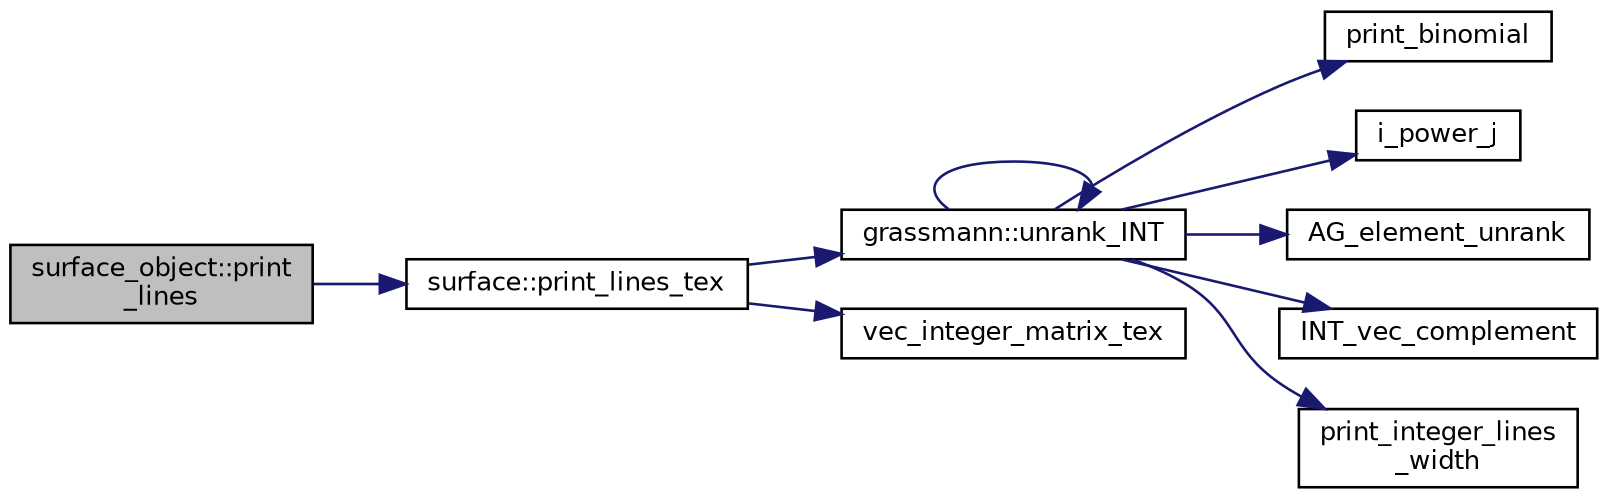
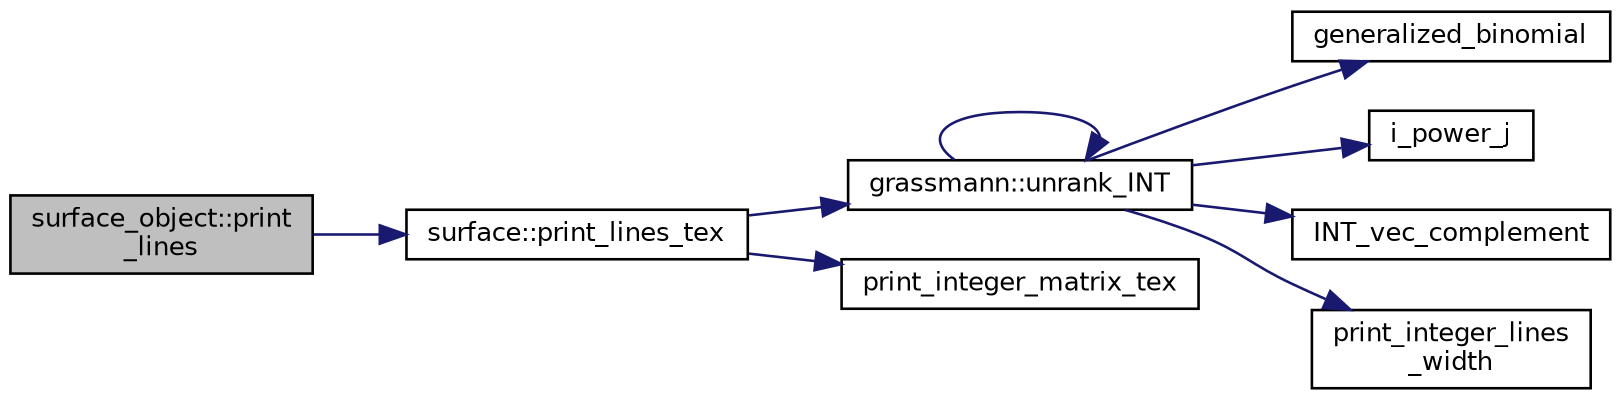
  digraph {
    rankdir=LR
    node [color=black fillcolor=white fontname=Helvetica fontsize=10 shape=record style=filled]
    edge [color=midnightblue fontname=Helvetica fontsize=10 labelfontname=Helvetica labelfontsize=10 style=solid]
    n1 [fillcolor=grey75 fontcolor=black height=0.2 label="surface_object::print\l_lines" width=0.4]
    n2 [height=0.2 label="surface::print_lines_tex" width=0.4]
    n3 [height=0.2 label="grassmann::unrank_INT" width=0.4]
-   n4 [height=0.2 label=vec_integer_matrix_tex width=0.4]
-   n5 [height=0.2 label=print_binomial width=0.4]
+   n4 [height=0.2 label=print_integer_matrix_tex width=0.4]
+   n5 [height=0.2 label=generalized_binomial width=0.4]
    n6 [height=0.2 label=i_power_j width=0.4]
-   n7 [height=0.2 label=AG_element_unrank width=0.4]
    n8 [height=0.2 label=INT_vec_complement width=0.4]
    n9 [height=0.2 label="print_integer_lines\l_width" width=0.4]
    n1 -> n2
    n2 -> n3
    n2 -> n4
    n3 -> n3
    n3 -> n5
    n3 -> n6
-   n3 -> n7
    n3 -> n8
    n3 -> n9
  }
